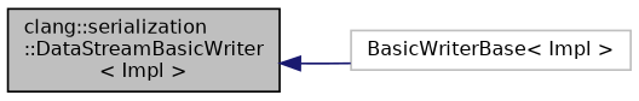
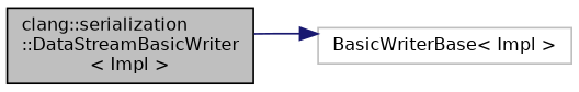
  digraph {
    rankdir=LR
    node [fontname=Helvetica fontsize=10 shape=record]
    n1 [color=black fillcolor=grey75 fontcolor=black height=0.2 label="clang::serialization\l::DataStreamBasicWriter\l\< Impl \>" style=filled width=0.4]
    n2 [color=grey75 height=0.2 label="BasicWriterBase\< Impl \>" width=0.4]
-   n1 -> n2 [color=midnightblue dir=back fontname=Helvetica fontsize=10 labelfontname=Helvetica labelfontsize=10 style=solid]
+   n2 -> n1 [color=midnightblue dir=back fontname=Helvetica fontsize=10 labelfontname=Helvetica labelfontsize=10 style=solid]
  }
